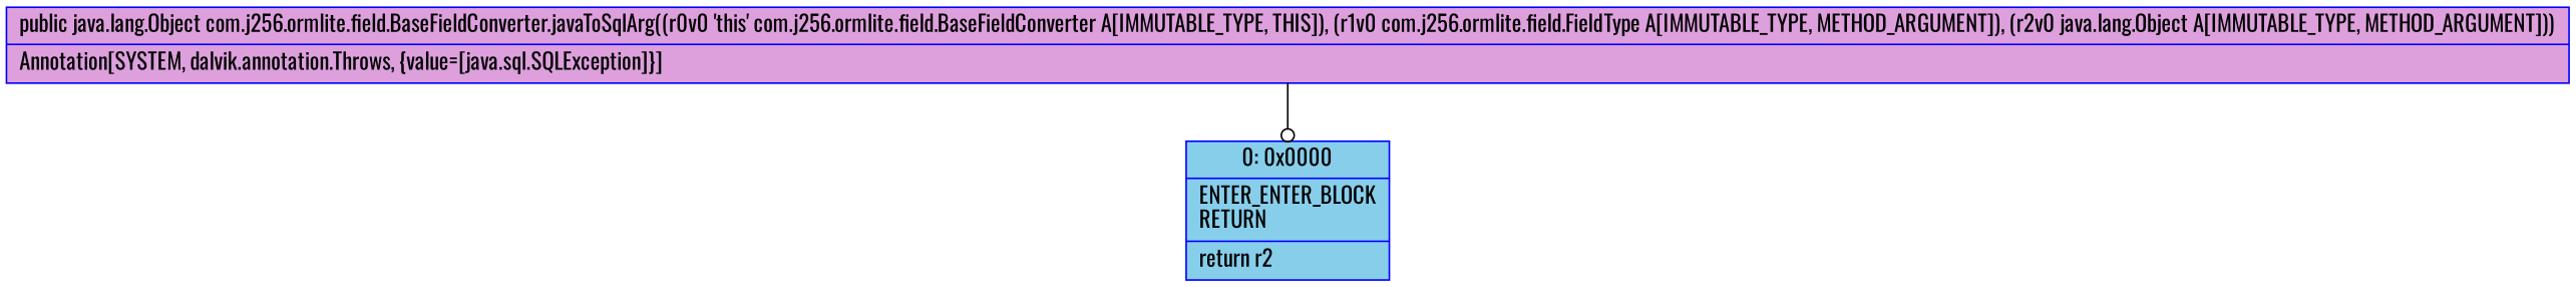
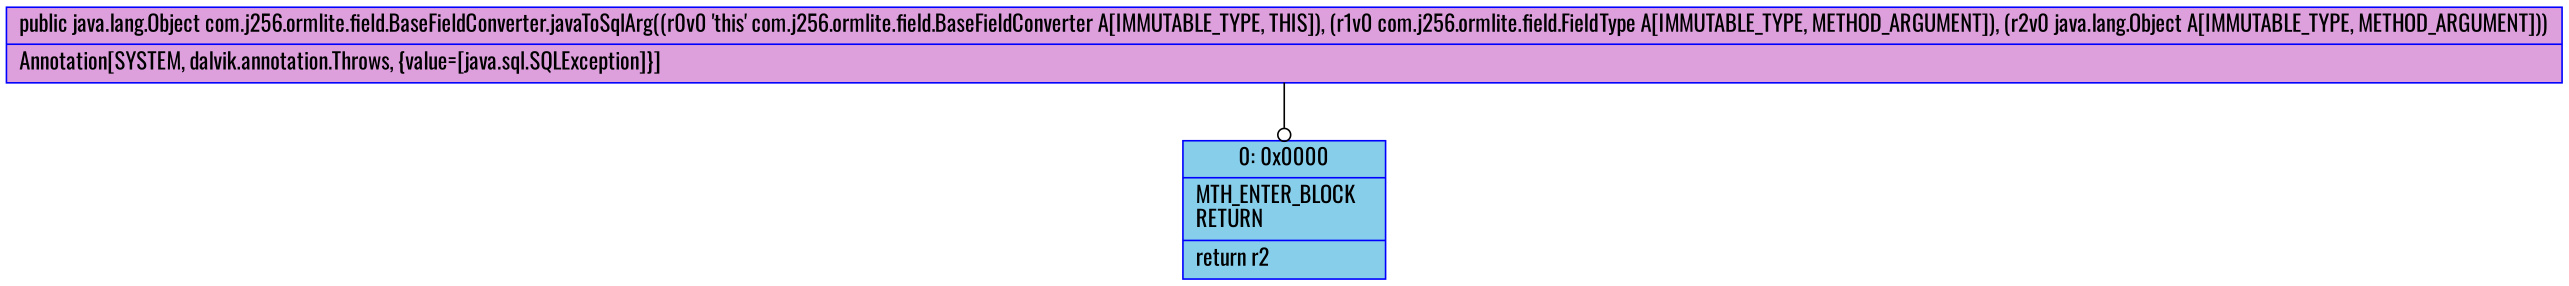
  digraph {
    fontname=Oswald
    node [shape=record style=filled color=blue fontname=Oswald]
-   n1 [label="{0\:\ 0x0000|ENTER_ENTER_BLOCK\lRETURN\l|return r2\l}" fillcolor=skyblue]
+   n1 [label="{0\:\ 0x0000|MTH_ENTER_BLOCK\lRETURN\l|return r2\l}" fillcolor=skyblue]
    n2 [label="{public java.lang.Object com.j256.ormlite.field.BaseFieldConverter.javaToSqlArg((r0v0 'this' com.j256.ormlite.field.BaseFieldConverter A[IMMUTABLE_TYPE, THIS]), (r1v0 com.j256.ormlite.field.FieldType A[IMMUTABLE_TYPE, METHOD_ARGUMENT]), (r2v0 java.lang.Object A[IMMUTABLE_TYPE, METHOD_ARGUMENT]))  | Annotation[SYSTEM, dalvik.annotation.Throws, \{value=[java.sql.SQLException]\}]\l}" fillcolor=plum]
    n2 -> n1 [arrowhead=odot fontname=Oswald]
  }
